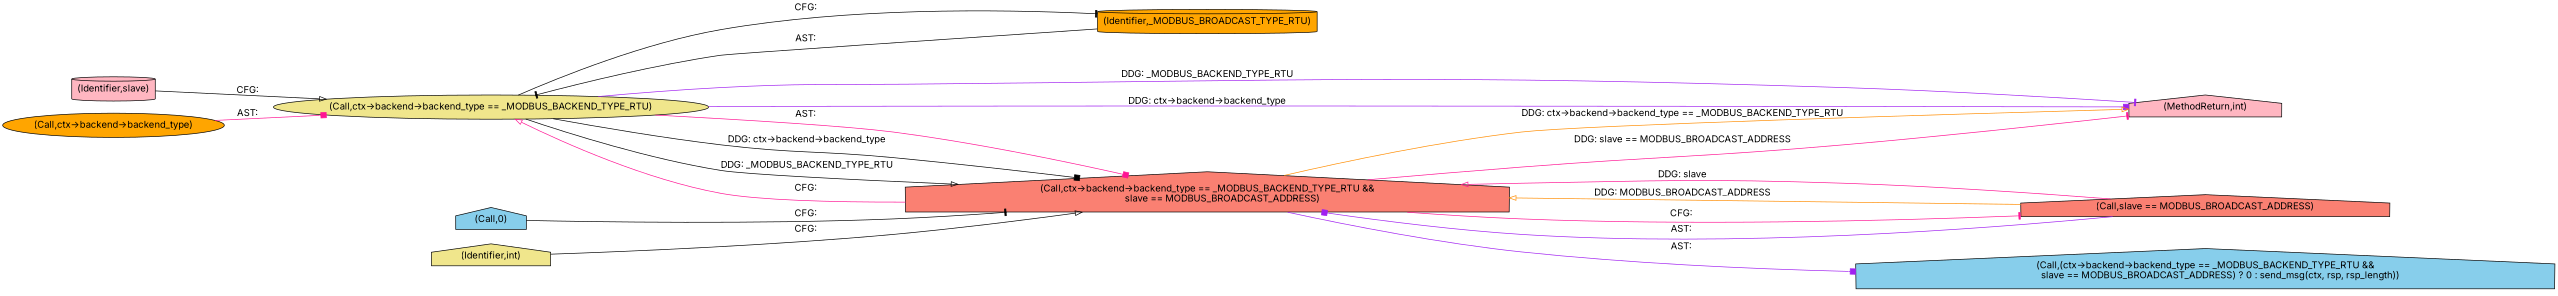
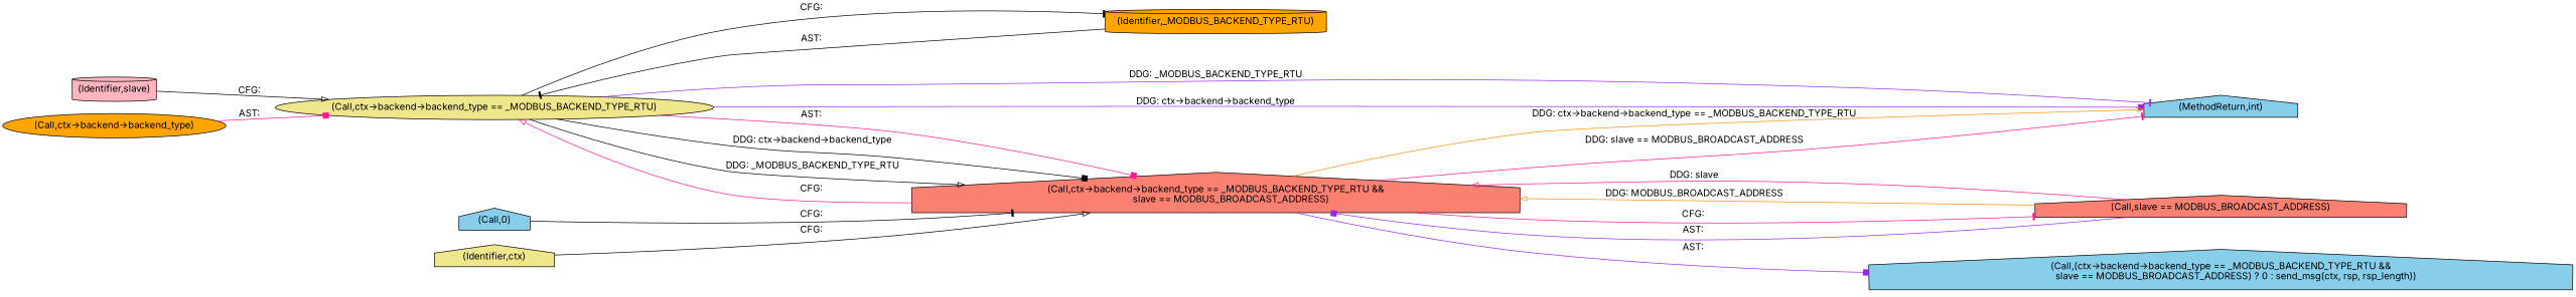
  digraph {
    fontname=Inter
    rankdir=LR
    node [fillcolor=khaki fontname=Inter shape=house style=filled]
    edge [arrowhead=onormal color=black fontname=Inter]
    n1 [label="(Call,ctx->backend->backend_type == _MODBUS_BACKEND_TYPE_RTU)" shape=ellipse]
    n2 [fillcolor=salmon label="(Call,ctx->backend->backend_type == _MODBUS_BACKEND_TYPE_RTU &&\n            slave == MODBUS_BROADCAST_ADDRESS)"]
-   n3 [fillcolor=orange label="(Identifier,_MODBUS_BROADCAST_TYPE_RTU)" shape=cylinder]
-   n4 [fillcolor=lightpink label="(MethodReturn,int)"]
+   n3 [fillcolor=orange label="(Identifier,_MODBUS_BACKEND_TYPE_RTU)" shape=cylinder]
+   n4 [fillcolor=skyblue label="(MethodReturn,int)"]
    n5 [fillcolor=skyblue label="(Call,(ctx->backend->backend_type == _MODBUS_BACKEND_TYPE_RTU &&\n            slave == MODBUS_BROADCAST_ADDRESS) ? 0 : send_msg(ctx, rsp, rsp_length))"]
    n6 [fillcolor=salmon label="(Call,slave == MODBUS_BROADCAST_ADDRESS)"]
    n7 [fillcolor=lightpink label="(Identifier,slave)" shape=cylinder]
    n8 [fillcolor=skyblue label="(Call,0)"]
-   n9 [label="(Identifier,int)"]
+   n9 [label="(Identifier,ctx)"]
    n10 [fillcolor=orange label="(Call,ctx->backend->backend_type)" shape=ellipse]
    n1 -> n2 [arrowhead=box color=deeppink label="AST: "]
    n1 -> n2 [arrowhead=box label="DDG: ctx->backend->backend_type"]
    n1 -> n2 [label="DDG: _MODBUS_BACKEND_TYPE_RTU"]
    n1 -> n3 [arrowhead=tee label="CFG: "]
    n1 -> n4 [arrowhead=tee color=purple label="DDG: _MODBUS_BACKEND_TYPE_RTU"]
    n1 -> n4 [arrowhead=box color=purple label="DDG: ctx->backend->backend_type"]
    n2 -> n1 [color=deeppink label="CFG: "]
    n2 -> n4 [color=darkorange label="DDG: ctx->backend->backend_type == _MODBUS_BACKEND_TYPE_RTU"]
    n2 -> n4 [arrowhead=tee color=deeppink label="DDG: slave == MODBUS_BROADCAST_ADDRESS"]
    n2 -> n5 [arrowhead=box color=purple label="AST: "]
    n2 -> n6 [arrowhead=tee color=deeppink label="CFG: "]
    n3 -> n1 [arrowhead=tee label="AST: "]
    n6 -> n2 [arrowhead=box color=purple label="AST: "]
    n6 -> n2 [color=deeppink label="DDG: slave"]
    n6 -> n2 [color=darkorange label="DDG: MODBUS_BROADCAST_ADDRESS"]
    n7 -> n1 [label="CFG: "]
    n8 -> n2 [arrowhead=tee label="CFG: "]
    n9 -> n2 [label="CFG: "]
    n10 -> n1 [arrowhead=box color=deeppink label="AST: "]
  }
